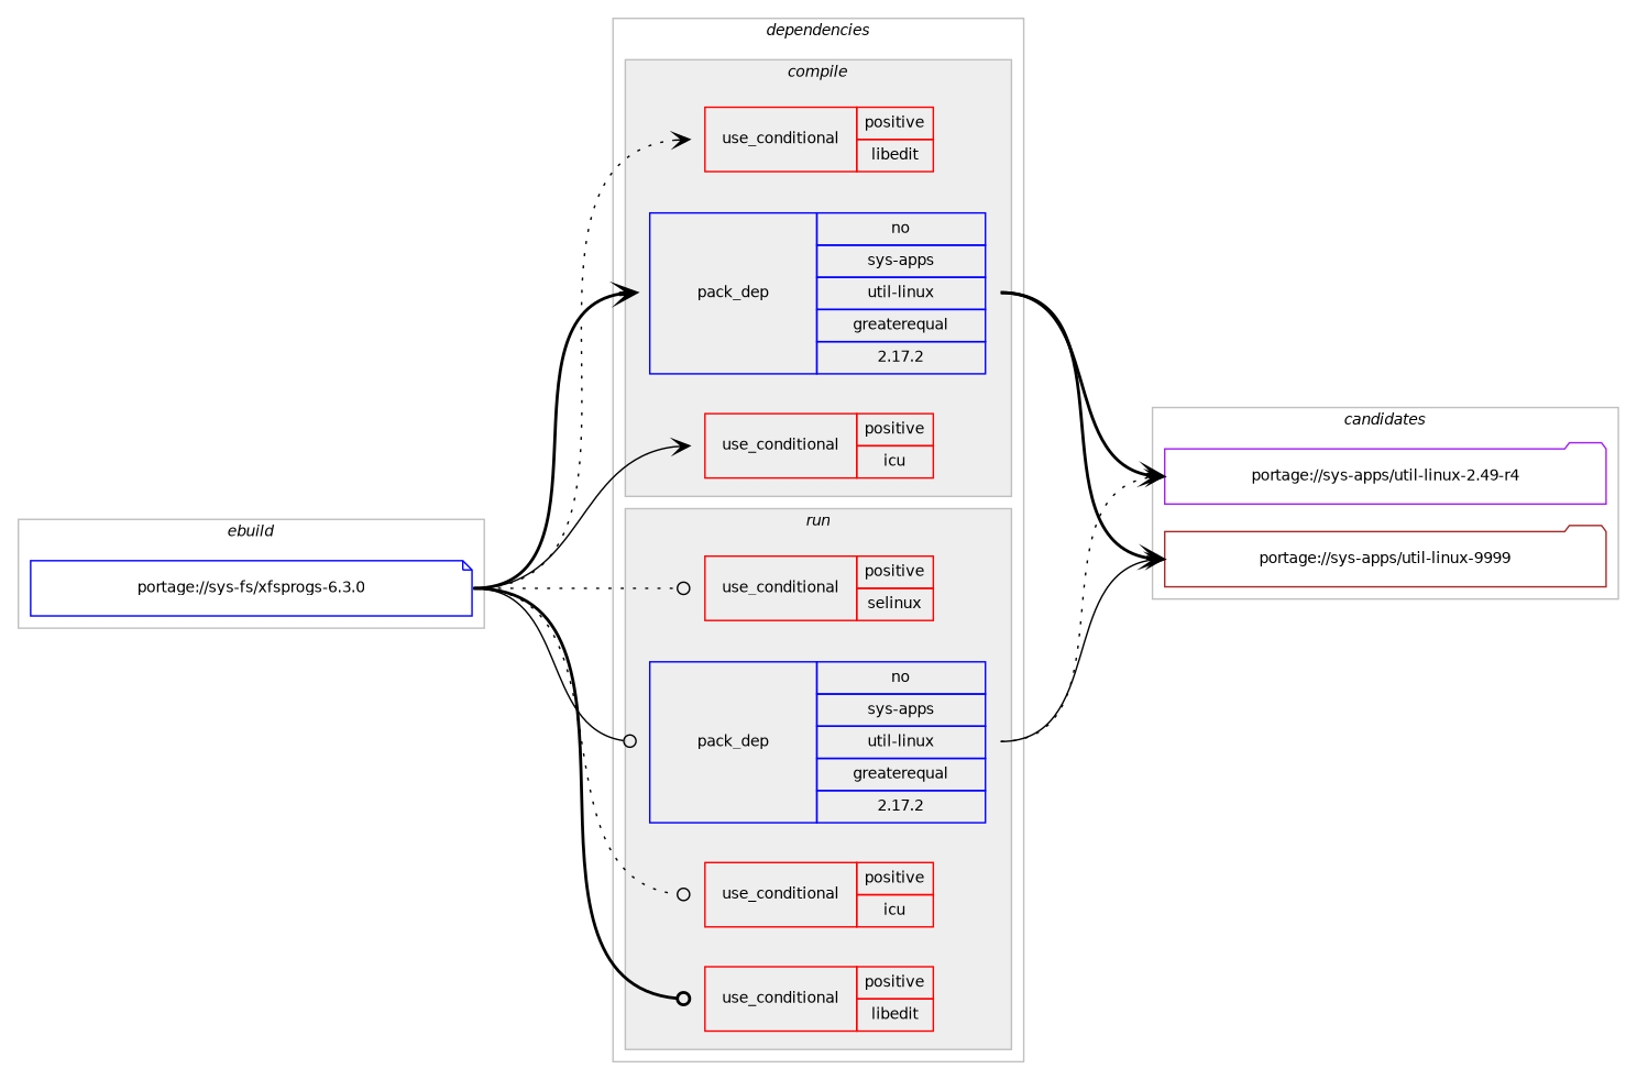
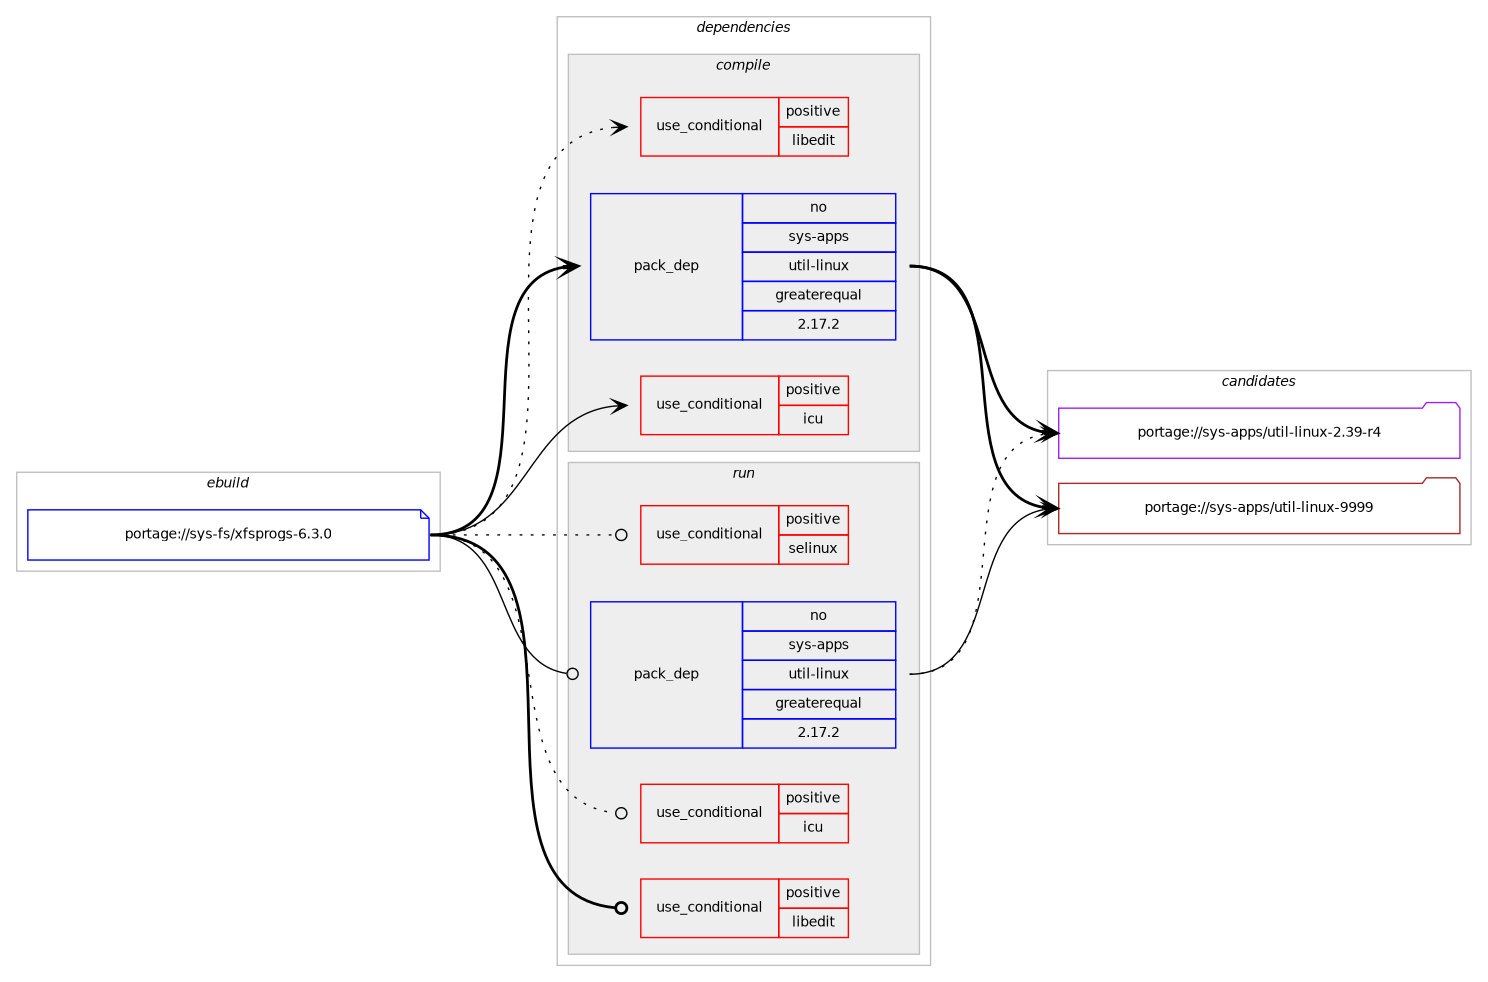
  digraph {
    compound=true
    concentrate=true
    fontname=Helvetica
    fontsize=10
    newrank=true
    rankdir=LR
    ranksep=1.5
    node [color=red fontname=Helvetica fontsize=10 shape=none]
    edge [arrowhead=vee headport=w style=dotted tailport=e weight=20]
    n1 [color=blue label="portage://sys-fs/xfsprogs-6.3.0" shape=note width=4]
    n2 [label=<<TABLE BORDER="0" CELLBORDER="1" CELLSPACING="0" CELLPADDING="4"><TR><TD ROWSPAN="3" CELLPADDING="10">use_conditional</TD></TR><TR><TD>positive</TD></TR><TR><TD>icu</TD></TR></TABLE>>]
    n3 [label=<<TABLE BORDER="0" CELLBORDER="1" CELLSPACING="0" CELLPADDING="4"><TR><TD ROWSPAN="3" CELLPADDING="10">use_conditional</TD></TR><TR><TD>positive</TD></TR><TR><TD>libedit</TD></TR></TABLE>>]
    n4 [color=blue label=<<TABLE BORDER="0" CELLBORDER="1" CELLSPACING="0" CELLPADDING="4" WIDTH="220"><TR><TD ROWSPAN="6" CELLPADDING="30">pack_dep</TD></TR><TR><TD WIDTH="110">no</TD></TR><TR><TD>sys-apps</TD></TR><TR><TD>util-linux</TD></TR><TR><TD>greaterequal</TD></TR><TR><TD>2.17.2</TD></TR></TABLE>>]
    n5 [label=<<TABLE BORDER="0" CELLBORDER="1" CELLSPACING="0" CELLPADDING="4"><TR><TD ROWSPAN="3" CELLPADDING="10">use_conditional</TD></TR><TR><TD>positive</TD></TR><TR><TD>icu</TD></TR></TABLE>>]
    n6 [label=<<TABLE BORDER="0" CELLBORDER="1" CELLSPACING="0" CELLPADDING="4"><TR><TD ROWSPAN="3" CELLPADDING="10">use_conditional</TD></TR><TR><TD>positive</TD></TR><TR><TD>libedit</TD></TR></TABLE>>]
    n7 [label=<<TABLE BORDER="0" CELLBORDER="1" CELLSPACING="0" CELLPADDING="4"><TR><TD ROWSPAN="3" CELLPADDING="10">use_conditional</TD></TR><TR><TD>positive</TD></TR><TR><TD>selinux</TD></TR></TABLE>>]
    n8 [color=blue label=<<TABLE BORDER="0" CELLBORDER="1" CELLSPACING="0" CELLPADDING="4" WIDTH="220"><TR><TD ROWSPAN="6" CELLPADDING="30">pack_dep</TD></TR><TR><TD WIDTH="110">no</TD></TR><TR><TD>sys-apps</TD></TR><TR><TD>util-linux</TD></TR><TR><TD>greaterequal</TD></TR><TR><TD>2.17.2</TD></TR></TABLE>>]
-   n9 [color=purple label="portage://sys-apps/util-linux-2.49-r4" shape=folder width=4]
+   n9 [color=purple label="portage://sys-apps/util-linux-2.39-r4" shape=folder width=4]
    n10 [color=brown label="portage://sys-apps/util-linux-9999" shape=folder width=4]
    subgraph cluster_1 {
      color=gray
      label=<<i>ebuild</i>>
      rank=same
      n1
    }
    subgraph cluster_2 {
      color=gray
      label=<<i>dependencies</i>>
      subgraph cluster_3 {
        color=gray
        fillcolor="#eeeeee"
        label=<<i>compile</i>>
        style=filled
        subgraph sub_4 {
          color=gray
          fillcolor="#eeeeee"
          label=<<i>compile</i>>
          style=filled
          n2
        }
        subgraph sub_5 {
          color=gray
          fillcolor="#eeeeee"
          label=<<i>compile</i>>
          style=filled
          n3
        }
        subgraph sub_6 {
          color=gray
          fillcolor="#eeeeee"
          label=<<i>compile</i>>
          style=filled
          n4
        }
      }
      subgraph cluster_7 {
        color=gray
        fillcolor="#eeeeee"
        label=<<i>compile and run</i>>
        style=filled
      }
      subgraph cluster_8 {
        color=gray
        fillcolor="#eeeeee"
        label=<<i>run</i>>
        style=filled
        subgraph sub_9 {
          color=gray
          fillcolor="#eeeeee"
          label=<<i>run</i>>
          style=filled
          n5
        }
        subgraph sub_10 {
          color=gray
          fillcolor="#eeeeee"
          label=<<i>run</i>>
          style=filled
          n6
        }
        subgraph sub_11 {
          color=gray
          fillcolor="#eeeeee"
          label=<<i>run</i>>
          style=filled
          n7
        }
        subgraph sub_12 {
          color=gray
          fillcolor="#eeeeee"
          label=<<i>run</i>>
          style=filled
          n8
        }
      }
    }
    subgraph cluster_13 {
      color=gray
      label=<<i>candidates</i>>
      rank=same
      subgraph sub_14 {
        color=black
        label=<<i>candidates</i>>
        nodesep=1
        rank=same
        n9
        n10
      }
      subgraph sub_15 {
        color=black
        label=<<i>candidates</i>>
        nodesep=1
        rank=same
        n9
        n10
      }
    }
    n1 -> n2 [style=solid]
    n1 -> n3
    n1 -> n4 [style=bold]
    n1 -> n5 [arrowhead=odot]
    n1 -> n6 [arrowhead=odot style=bold]
    n1 -> n7 [arrowhead=odot]
    n1 -> n8 [arrowhead=odot style=solid]
    n4 -> n9 [style=bold weight=100]
    n4 -> n10 [style=bold weight=100]
    n8 -> n9 [weight=100]
    n8 -> n10 [style=solid weight=100]
  }
